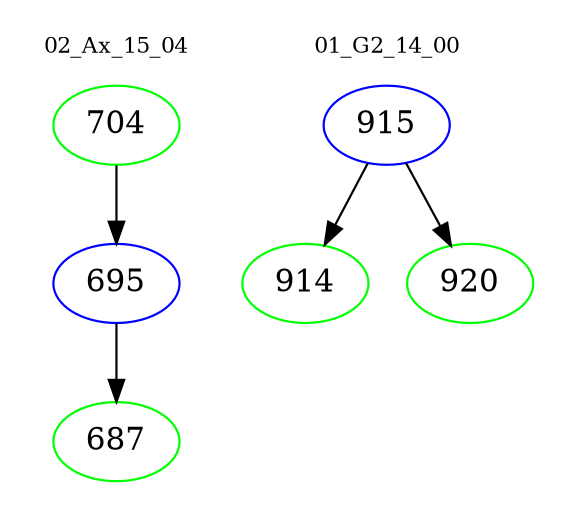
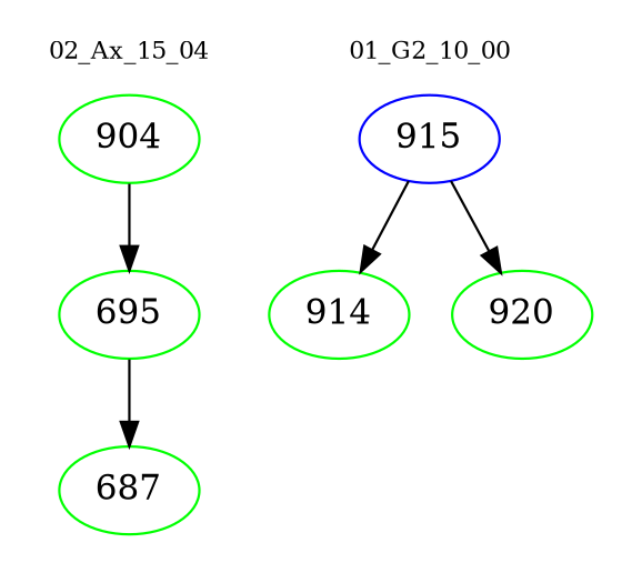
  digraph {
    node [color=green]
    edge [color=black]
-   n1 [color=blue label=695]
+   n1 [label=695]
    n2 [label=687]
-   n3 [label=704]
+   n3 [label=904]
    n4 [color=blue label=915]
    n5 [label=914]
    n6 [label=920]
    subgraph cluster_1 {
      color=white
      fontsize=10
      label="02_Ax_15_04"
      n1
      n2
      n3
    }
    subgraph cluster_2 {
      color=white
      fontsize=10
-     label="01_G2_14_00"
+     label="01_G2_10_00"
      n4
      n5
      n6
    }
    n1 -> n2
    n3 -> n1
    n4 -> n5
    n4 -> n6
  }
